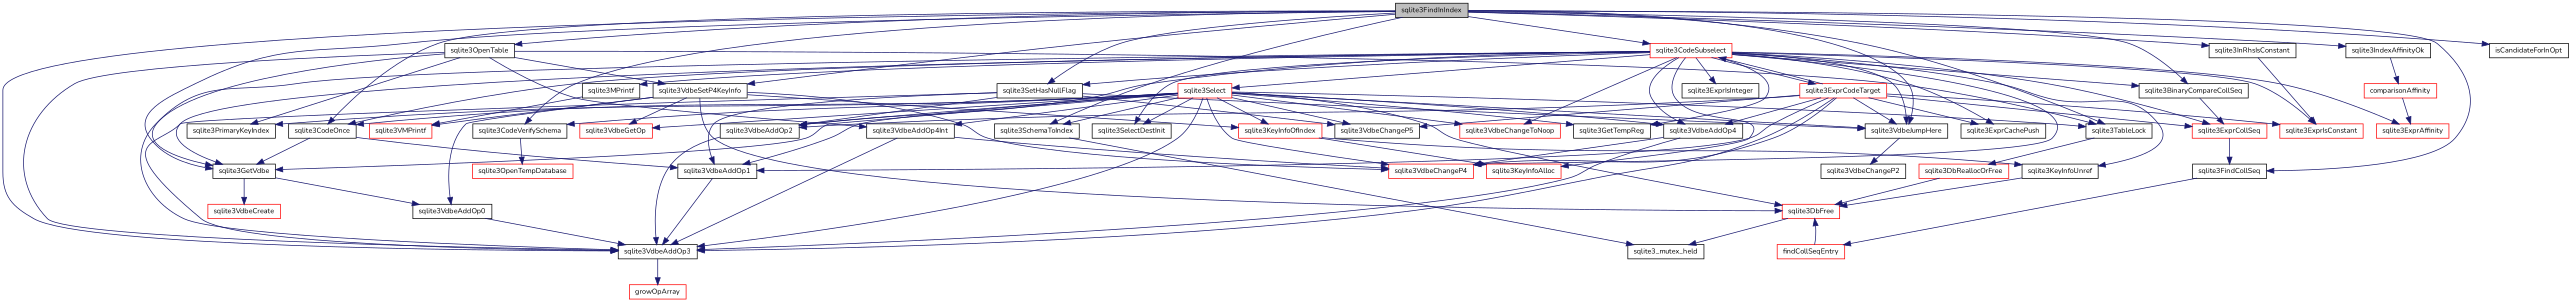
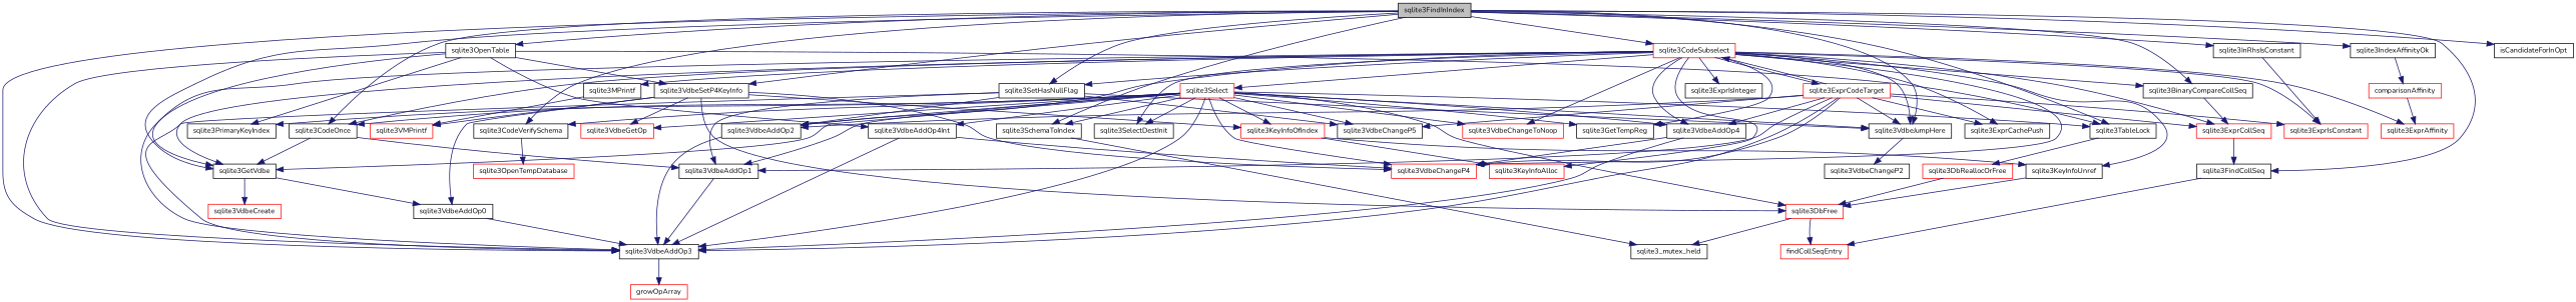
  digraph {
    fontname=Nunito
    rankdir=TB
    node [color=black fillcolor=white fontname=Nunito fontsize=10 shape=record style=filled]
    edge [color=midnightblue fontname=Nunito fontsize=10 labelfontname=FreeSans labelfontsize=10 style=solid]
    n1 [fillcolor=grey75 fontcolor=black height=0.2 label=sqlite3FindInIndex width=0.4]
    n2 [height=0.2 label=sqlite3GetVdbe width=0.4]
    n3 [height=0.2 label=sqlite3VdbeAddOp3 width=0.4]
    n4 [height=0.2 label=isCandidateForInOpt width=0.4]
    n5 [height=0.2 label=sqlite3SchemaToIndex width=0.4]
    n6 [height=0.2 label=sqlite3CodeVerifySchema width=0.4]
    n7 [height=0.2 label=sqlite3TableLock width=0.4]
    n8 [height=0.2 label=sqlite3CodeOnce width=0.4]
    n9 [height=0.2 label=sqlite3OpenTable width=0.4]
    n10 [height=0.2 label=sqlite3VdbeSetP4KeyInfo width=0.4]
    n11 [height=0.2 label=sqlite3VdbeJumpHere width=0.4]
    n12 [height=0.2 label=sqlite3BinaryCompareCollSeq width=0.4]
    n13 [height=0.2 label=sqlite3FindCollSeq width=0.4]
    n14 [height=0.2 label=sqlite3IndexAffinityOk width=0.4]
    n15 [height=0.2 label=sqlite3SetHasNullFlag width=0.4]
    n16 [height=0.2 label=sqlite3InRhsIsConstant width=0.4]
    n17 [color=red height=0.2 label=sqlite3CodeSubselect width=0.4]
    n18 [color=red height=0.2 label=sqlite3VdbeCreate width=0.4]
    n19 [height=0.2 label=sqlite3VdbeAddOp0 width=0.4]
    n20 [color=red height=0.2 label=growOpArray width=0.4]
    n21 [height=0.2 label=sqlite3_mutex_held width=0.4]
    n22 [color=red height=0.2 label=sqlite3OpenTempDatabase width=0.4]
    n23 [color=red height=0.2 label=sqlite3DbReallocOrFree width=0.4]
    n24 [height=0.2 label=sqlite3VdbeAddOp1 width=0.4]
    n25 [height=0.2 label=sqlite3VdbeAddOp4Int width=0.4]
    n26 [height=0.2 label=sqlite3PrimaryKeyIndex width=0.4]
    n27 [color=red height=0.2 label=sqlite3DbFree width=0.4]
    n28 [color=red height=0.2 label=sqlite3VdbeChangeP4 width=0.4]
    n29 [color=red height=0.2 label=sqlite3KeyInfoOfIndex width=0.4]
    n30 [color=red height=0.2 label=sqlite3VMPrintf width=0.4]
    n31 [color=red height=0.2 label=sqlite3VdbeGetOp width=0.4]
    n32 [height=0.2 label=sqlite3VdbeChangeP2 width=0.4]
    n33 [color=red height=0.2 label=sqlite3ExprCollSeq width=0.4]
    n34 [color=red height=0.2 label=findCollSeqEntry width=0.4]
    n35 [color=red height=0.2 label=comparisonAffinity width=0.4]
    n36 [height=0.2 label=sqlite3VdbeAddOp2 width=0.4]
    n37 [height=0.2 label=sqlite3VdbeChangeP5 width=0.4]
    n38 [color=red height=0.2 label=sqlite3ExprIsConstant width=0.4]
    n39 [height=0.2 label=sqlite3KeyInfoUnref width=0.4]
    n40 [color=red height=0.2 label=sqlite3KeyInfoAlloc width=0.4]
    n41 [color=red height=0.2 label=sqlite3ExprAffinity width=0.4]
    n42 [height=0.2 label=sqlite3ExprCachePush width=0.4]
    n43 [height=0.2 label=sqlite3MPrintf width=0.4]
    n44 [height=0.2 label=sqlite3VdbeAddOp4 width=0.4]
    n45 [height=0.2 label=sqlite3SelectDestInit width=0.4]
    n46 [color=red height=0.2 label=sqlite3Select width=0.4]
    n47 [color=red height=0.2 label=sqlite3VdbeChangeToNoop width=0.4]
    n48 [height=0.2 label=sqlite3GetTempReg width=0.4]
    n49 [height=0.2 label=sqlite3ExprIsInteger width=0.4]
    n50 [color=red height=0.2 label=sqlite3ExprCodeTarget width=0.4]
    n1 -> n2
    n1 -> n3
    n1 -> n4
    n1 -> n5
    n1 -> n6
    n1 -> n7
    n1 -> n8
    n1 -> n9
    n1 -> n10
    n1 -> n11
    n1 -> n12
    n1 -> n13
    n1 -> n14
    n1 -> n15
    n1 -> n16
    n1 -> n17
    n2 -> n18
    n2 -> n19
    n3 -> n20
    n5 -> n21
    n6 -> n22
    n7 -> n23
    n8 -> n2
    n8 -> n24
    n9 -> n2
    n9 -> n3
    n9 -> n7
    n9 -> n10
    n9 -> n25
    n9 -> n26
    n10 -> n19
    n10 -> n27
    n10 -> n28
    n10 -> n29
    n10 -> n30
    n10 -> n31
    n11 -> n32
    n12 -> n33
    n13 -> n34
    n14 -> n35
    n15 -> n3
    n15 -> n11
    n15 -> n24
    n15 -> n36
    n15 -> n37
    n16 -> n38
    n17 -> n2
    n17 -> n3
    n17 -> n8
    n17 -> n11
    n17 -> n12
    n17 -> n15
    n17 -> n28
    n17 -> n33
    n17 -> n36
    n17 -> n38
    n17 -> n39
    n17 -> n40
    n17 -> n41
    n17 -> n42
    n17 -> n43
    n17 -> n44
    n17 -> n45
    n17 -> n46
    n17 -> n47
    n17 -> n48
    n17 -> n49
    n17 -> n50
    n19 -> n3
    n23 -> n27
    n24 -> n3
    n25 -> n3
    n25 -> n28
    n27 -> n21
    n29 -> n39
    n29 -> n40
    n33 -> n13
-   n34 -> n27
+   n27 -> n34
    n35 -> n41
    n36 -> n3
    n39 -> n27
    n43 -> n30
    n44 -> n3
    n44 -> n28
    n46 -> n2
    n46 -> n3
    n46 -> n5
    n46 -> n6
    n46 -> n7
    n46 -> n8
    n46 -> n11
    n46 -> n24
    n46 -> n25
    n46 -> n26
    n46 -> n27
    n46 -> n28
    n46 -> n29
    n46 -> n31
    n46 -> n36
    n46 -> n37
    n46 -> n44
    n46 -> n45
    n46 -> n47
    n46 -> n48
    n50 -> n3
    n50 -> n11
    n50 -> n17
    n50 -> n24
    n50 -> n28
    n50 -> n33
    n50 -> n36
    n50 -> n37
    n50 -> n38
    n50 -> n42
    n50 -> n44
  }
